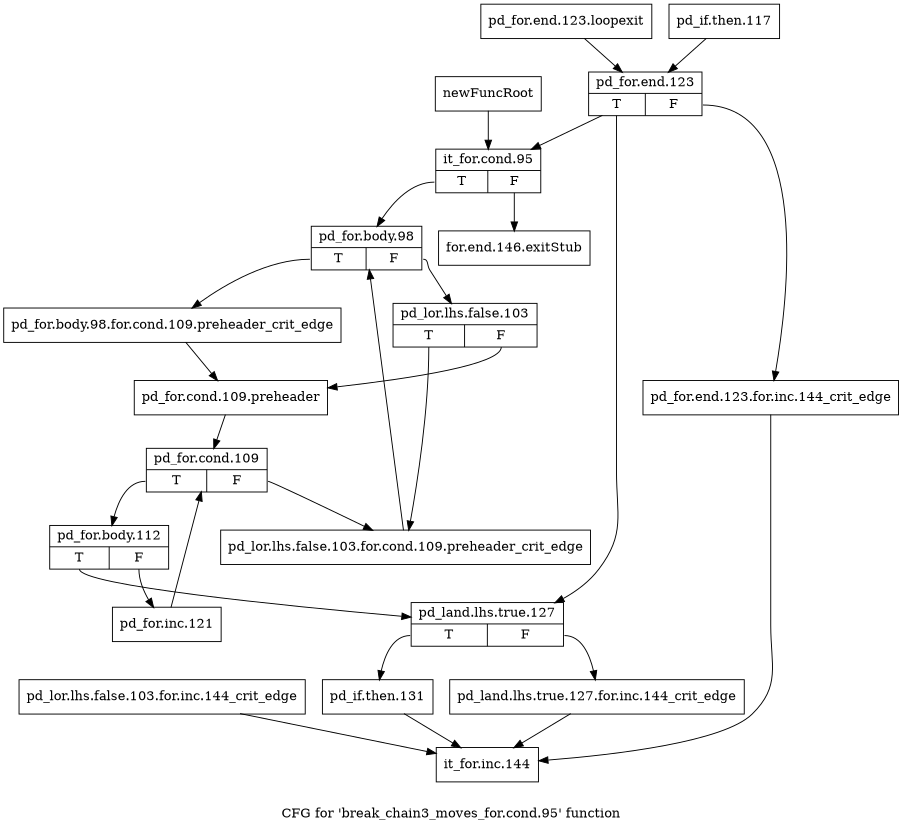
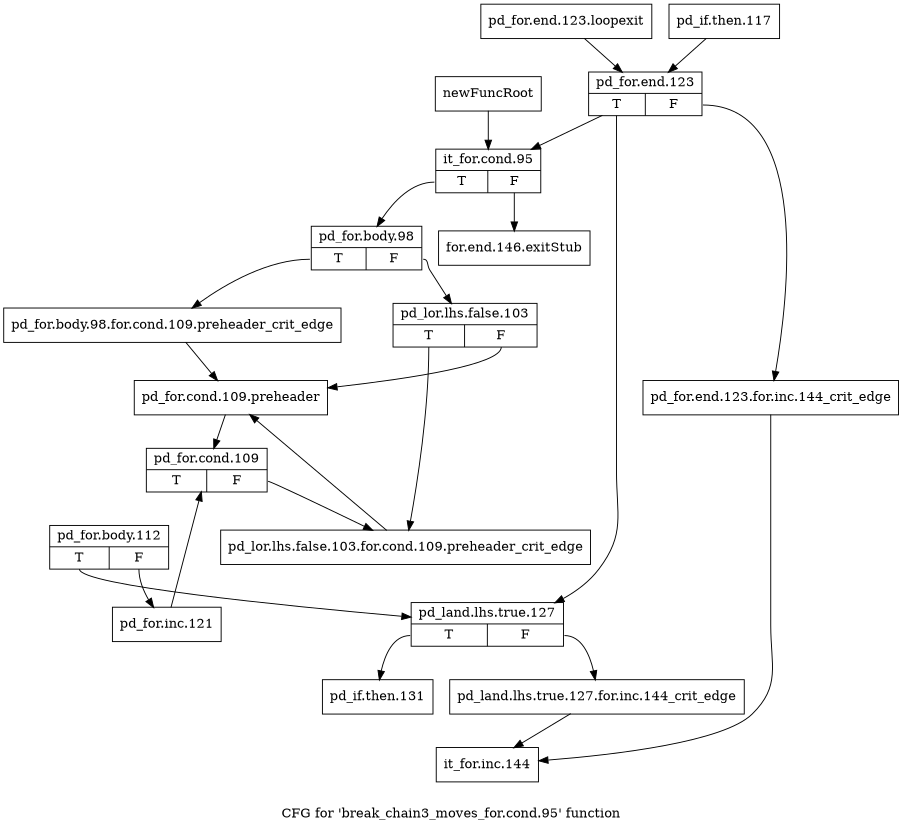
  digraph {
    label="CFG for 'break_chain3_moves_for.cond.95' function"
    node [shape=record]
    n1 [label="{newFuncRoot}"]
    n2 [label="{it_for.cond.95|{<s0>T|<s1>F}}"]
    n3 [label="{for.end.146.exitStub}"]
    n4 [label="{pd_for.body.98|{<s0>T|<s1>F}}"]
    n5 [label="{pd_for.body.98.for.cond.109.preheader_crit_edge}"]
    n6 [label="{pd_lor.lhs.false.103|{<s0>T|<s1>F}}"]
    n7 [label="{pd_for.cond.109.preheader}"]
    n8 [label="{pd_lor.lhs.false.103.for.cond.109.preheader_crit_edge}"]
    n9 [label="{pd_for.cond.109|{<s0>T|<s1>F}}"]
-   n10 [label="{pd_lor.lhs.false.103.for.inc.144_crit_edge}"]
    n11 [label="{it_for.inc.144}"]
    n12 [label="{pd_for.body.112|{<s0>T|<s1>F}}"]
    n13 [label="{pd_for.inc.121}"]
    n14 [label="{pd_land.lhs.true.127|{<s0>T|<s1>F}}"]
    n15 [label="{pd_for.end.123.loopexit}"]
    n16 [label="{pd_for.end.123|{<s0>T|<s1>F}}"]
    n17 [label="{pd_if.then.117}"]
    n18 [label="{pd_for.end.123.for.inc.144_crit_edge}"]
    n19 [label="{pd_if.then.131}"]
    n20 [label="{pd_land.lhs.true.127.for.inc.144_crit_edge}"]
    n1 -> n2
    n2 -> n3 [tailport=s1]
    n2 -> n4 [tailport=s0]
    n4 -> n5 [tailport=s0]
    n4 -> n6 [tailport=s1]
    n5 -> n7
    n6 -> n7 [tailport=s1]
    n6 -> n8 [tailport=s0]
    n7 -> n9
-   n8 -> n4
+   n8 -> n7
    n9 -> n8 [tailport=s1]
-   n9 -> n12 [tailport=s0]
-   n10 -> n11
    n12 -> n13 [tailport=s1]
    n12 -> n14 [tailport=s0]
    n13 -> n9
    n14 -> n19 [tailport=s0]
    n14 -> n20 [tailport=s1]
    n15 -> n16
    n16 -> n2
    n16 -> n14 [tailport=s0]
    n16 -> n18 [tailport=s1]
    n17 -> n16
    n18 -> n11
-   n19 -> n11
    n20 -> n11
  }
